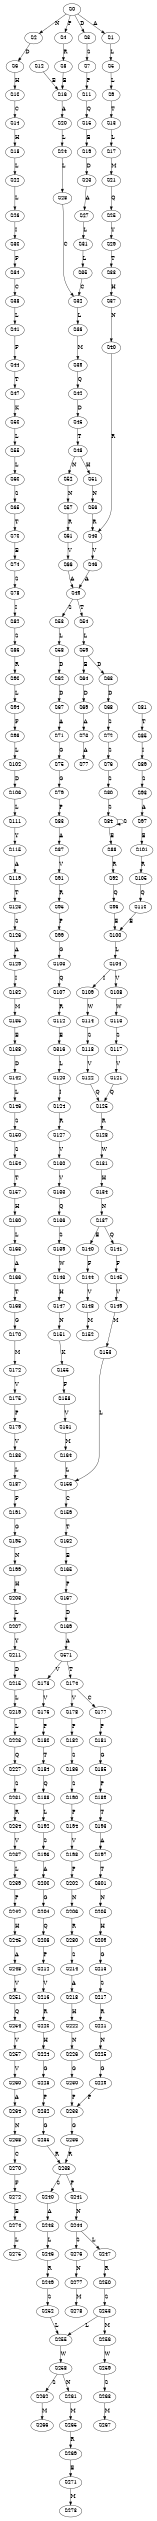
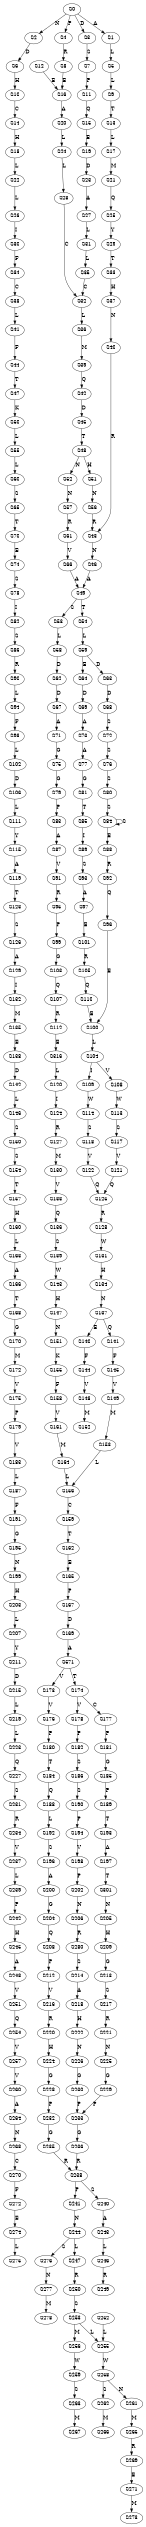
  strict digraph {
    S0
    S1
    S2
    S3
    S4
    S5
    S6
    S7
    S8
    S9
    S10
    S11
    S16
    S13
    S14
    S15
    S12
    S17
    S18
    S19
    S20
    S21
    S22
    S23
    S24
    S25
    S26
    S27
    S28
    S29
    S30
    S31
    S32
    S33
    S34
    S35
    S36
    S37
    S38
    S39
    S40
    S41
    S42
    S43
    S44
    S45
    S46
    S47
    S48
    S49
    S50
    S51
    S52
    S53
    S54
    S55
    S56
    S57
    S58
    S59
    S60
    S61
    S62
    S63
    S64
    S65
    S66
    S67
    S68
    S69
    S70
    S71
    S72
    S73
    S74
    S75
    S76
    S77
    S78
    S79
    S80
    S81
    S82
    S83
    S84
    S85
    S86
    S87
    S88
    S89
    S90
    S91
    S92
    S93
    S94
    S95
    S96
    S97
    S98
    S99
    S100
    S101
    S102
    S103
    S104
    S105
    S106
    S107
    S108
    S109
    S110
    S111
    S112
    S113
    S114
    S115
    n117 [label=S316]
    S117
    S118
    S119
    S120
    S121
    S122
    S123
    S124
    S125
    S126
    S127
    S128
    S129
    S130
    S131
    S132
    S133
    S134
    S135
    S136
    S137
    S138
    S139
    S140
    S141
    S142
    S143
    S144
    S145
    S146
    S147
    S148
    S149
    S150
    S151
    S152
    S153
    S154
    S155
    S156
    S157
    S158
    S159
    S160
    S161
    S162
    S163
    S164
    S165
    S166
    S167
    S168
    S169
    S170
    n172 [label=S571]
    S172
    S173
    S174
    S175
    S176
    S177
    S178
    S179
    S180
    S181
    S182
    S183
    S184
    S185
    S186
    S187
    S188
    S189
    S190
    S191
    S192
    S193
    S194
    S195
    S196
    S197
    S198
    S199
    S200
    n202 [label=S301]
    S202
    S203
    S204
    S205
    S206
    S207
    S208
    S209
    n211 [label=S280]
    S211
    S212
    S213
    S214
    S215
    S216
    S217
    S218
    S219
    S220
    S221
    S222
    S223
    S224
    S225
    S226
    S227
    S228
    S229
    S230
    S231
    S232
    S233
    S234
    S235
    S236
    S237
    S238
    S239
    S240
    S241
    S242
    S243
    S244
    S245
    S246
    S247
    S276
    S248
    S249
    S250
    S251
    S252
    S253
    S254
    S255
    S256
    S257
    S258
    S259
    S260
    S261
    S262
    S263
    S264
    S265
    S266
    S267
    S268
    S269
    S270
    S271
    S272
    S273
    S274
    S275
    S277
    S278
    S0 -> S1 [label=A]
    S0 -> S2 [label=N]
    S0 -> S3 [label=D]
    S0 -> S4 [label=P]
    S1 -> S5 [label=L]
    S2 -> S6 [label=D]
    S3 -> S7 [label=S]
    S4 -> S8 [label=R]
    S5 -> S9 [label=L]
    S6 -> S10 [label=H]
    S7 -> S11 [label=P]
    S8 -> S16 [label=E]
    S9 -> S13 [label=T]
    S10 -> S14 [label=C]
    S11 -> S15 [label=Q]
    S16 -> S20 [label=A]
    S13 -> S17 [label=L]
    S14 -> S18 [label=H]
    S15 -> S19 [label=E]
    S12 -> S16 [label=E]
    S17 -> S21 [label=M]
    S18 -> S22 [label=L]
    S19 -> S23 [label=D]
    S20 -> S24 [label=L]
    S21 -> S25 [label=Q]
    S22 -> S26 [label=L]
    S23 -> S27 [label=A]
    S24 -> S28 [label=L]
    S25 -> S29 [label=Y]
    S26 -> S30 [label=I]
    S27 -> S31 [label=L]
    S28 -> S32 [label=C]
    S29 -> S33 [label=T]
    S30 -> S34 [label=F]
    S31 -> S35 [label=L]
    S32 -> S36 [label=L]
    S33 -> S37 [label=H]
    S34 -> S38 [label=C]
    S35 -> S32 [label=C]
    S36 -> S39 [label=M]
    S37 -> S40 [label=N]
    S38 -> S41 [label=L]
    S39 -> S42 [label=Q]
    S40 -> S43 [label=R]
    S41 -> S44 [label=F]
    S42 -> S45 [label=D]
-   S43 -> S46 [label=V]
+   S43 -> S46 [label=N]
    S44 -> S47 [label=T]
    S45 -> S48 [label=T]
    S46 -> S49 [label=A]
    S47 -> S50 [label=K]
    S48 -> S51 [label=H]
    S48 -> S52 [label=N]
    S49 -> S53 [label=S]
    S49 -> S54 [label=T]
    S50 -> S55 [label=L]
    S51 -> S56 [label=N]
    S52 -> S57 [label=N]
    S53 -> S58 [label=L]
    S54 -> S59 [label=L]
    S55 -> S60 [label=L]
    S56 -> S43 [label=R]
    S57 -> S61 [label=R]
    S58 -> S62 [label=D]
    S59 -> S63 [label=D]
    S59 -> S64 [label=E]
    S60 -> S65 [label=S]
    S61 -> S66 [label=V]
    S62 -> S67 [label=D]
    S63 -> S68 [label=D]
    S64 -> S69 [label=D]
    S65 -> S70 [label=T]
    S66 -> S49 [label=A]
    S67 -> S71 [label=A]
    S68 -> S72 [label=S]
    S69 -> S73 [label=A]
    S70 -> S74 [label=E]
    S71 -> S75 [label=G]
    S72 -> S76 [label=S]
    S73 -> S77 [label=A]
    S74 -> S78 [label=S]
    S75 -> S79 [label=G]
    S76 -> S80 [label=S]
+   S77 -> S81 [label=G]
    S78 -> S82 [label=I]
    S79 -> S83 [label=P]
    S80 -> S84 [label=S]
    S81 -> S85 [label=T]
    S82 -> S86 [label=S]
    S83 -> S87 [label=A]
    S84 -> S84 [label=S]
    S84 -> S88 [label=E]
    S85 -> S89 [label=I]
    S86 -> S90 [label=R]
    S87 -> S91 [label=V]
    S88 -> S92 [label=R]
    S89 -> S93 [label=S]
    S90 -> S94 [label=L]
    S91 -> S95 [label=R]
    S92 -> S96 [label=Q]
    S93 -> S97 [label=A]
    S94 -> S98 [label=F]
    S95 -> S99 [label=P]
    S96 -> S100 [label=E]
    S97 -> S101 [label=E]
    S98 -> S102 [label=L]
    S99 -> S103 [label=G]
    S100 -> S104 [label=L]
    S101 -> S105 [label=R]
    S102 -> S106 [label=D]
    S103 -> S107 [label=Q]
    S104 -> S108 [label=V]
    S104 -> S109 [label=I]
    S105 -> S110 [label=Q]
    S106 -> S111 [label=L]
    S107 -> S112 [label=R]
    S108 -> S113 [label=W]
    S109 -> S114 [label=W]
    S110 -> S100 [label=E]
    S111 -> S115 [label=Y]
    S112 -> n117 [label=E]
    S113 -> S117 [label=S]
    S114 -> S118 [label=S]
    S115 -> S119 [label=A]
    n117 -> S120 [label=L]
    S117 -> S121 [label=V]
    S118 -> S122 [label=V]
    S119 -> S123 [label=T]
    S120 -> S124 [label=I]
    S121 -> S125 [label=Q]
    S122 -> S125 [label=Q]
    S123 -> S126 [label=S]
    S124 -> S127 [label=R]
    S125 -> S128 [label=R]
    S126 -> S129 [label=A]
-   S127 -> S130 [label=V]
+   S127 -> S130 [label=M]
    S128 -> S131 [label=W]
    S129 -> S132 [label=I]
    S130 -> S133 [label=V]
    S131 -> S134 [label=H]
    S132 -> S135 [label=M]
    S133 -> S136 [label=Q]
    S134 -> S137 [label=N]
    S135 -> S138 [label=E]
    S136 -> S139 [label=S]
    S137 -> S140 [label=E]
    S137 -> S141 [label=Q]
    S138 -> S142 [label=D]
    S139 -> S143 [label=W]
    S140 -> S144 [label=F]
    S141 -> S145 [label=F]
    S142 -> S146 [label=L]
    S143 -> S147 [label=H]
    S144 -> S148 [label=V]
    S145 -> S149 [label=V]
    S146 -> S150 [label=S]
    S147 -> S151 [label=N]
    S148 -> S152 [label=M]
    S149 -> S153 [label=M]
    S150 -> S154 [label=S]
    S151 -> S155 [label=K]
    S153 -> S156 [label=L]
    S154 -> S157 [label=T]
    S155 -> S158 [label=F]
    S156 -> S159 [label=C]
    S157 -> S160 [label=H]
    S158 -> S161 [label=V]
    S159 -> S162 [label=T]
    S160 -> S163 [label=L]
    S161 -> S164 [label=M]
    S162 -> S165 [label=E]
    S163 -> S166 [label=A]
    S164 -> S156 [label=L]
    S165 -> S167 [label=P]
    S166 -> S168 [label=T]
    S167 -> S169 [label=D]
    S168 -> S170 [label=G]
    S169 -> n172 [label=A]
    S170 -> S172 [label=M]
    n172 -> S173 [label=V]
    n172 -> S174 [label=T]
    S172 -> S175 [label=V]
    S173 -> S176 [label=V]
    S174 -> S177 [label=C]
    S174 -> S178 [label=V]
    S175 -> S179 [label=P]
    S176 -> S180 [label=P]
    S177 -> S181 [label=P]
    S178 -> S182 [label=P]
    S179 -> S183 [label=V]
    S180 -> S184 [label=T]
    S181 -> S185 [label=G]
    S182 -> S186 [label=S]
    S183 -> S187 [label=L]
    S184 -> S188 [label=Q]
    S185 -> S189 [label=P]
    S186 -> S190 [label=S]
    S187 -> S191 [label=F]
    S188 -> S192 [label=L]
    S189 -> S193 [label=T]
    S190 -> S194 [label=P]
    S191 -> S195 [label=G]
    S192 -> S196 [label=S]
    S193 -> S197 [label=A]
    S194 -> S198 [label=V]
    S195 -> S199 [label=N]
    S196 -> S200 [label=A]
    S197 -> n202 [label=T]
    S198 -> S202 [label=P]
    S199 -> S203 [label=H]
    S200 -> S204 [label=G]
    n202 -> S205 [label=N]
    S202 -> S206 [label=N]
    S203 -> S207 [label=L]
    S204 -> S208 [label=Q]
    S205 -> S209 [label=H]
    S206 -> n211 [label=R]
    S207 -> S211 [label=Y]
    S208 -> S212 [label=P]
    S209 -> S213 [label=G]
    n211 -> S214 [label=S]
    S211 -> S215 [label=D]
    S212 -> S216 [label=V]
    S213 -> S217 [label=S]
    S214 -> S218 [label=A]
    S215 -> S219 [label=L]
    S216 -> S220 [label=R]
    S217 -> S221 [label=R]
    S218 -> S222 [label=H]
    S219 -> S223 [label=L]
    S220 -> S224 [label=H]
    S221 -> S225 [label=N]
    S222 -> S226 [label=N]
    S223 -> S227 [label=Q]
    S224 -> S228 [label=G]
    S225 -> S229 [label=G]
    S226 -> S230 [label=G]
    S227 -> S231 [label=S]
    S228 -> S232 [label=P]
    S229 -> S233 [label=P]
    S230 -> S233 [label=P]
    S231 -> S234 [label=R]
    S232 -> S235 [label=G]
    S233 -> S236 [label=G]
    S234 -> S237 [label=V]
    S235 -> S238 [label=R]
    S236 -> S238 [label=R]
    S237 -> S239 [label=L]
    S238 -> S240 [label=S]
    S238 -> S241 [label=P]
    S239 -> S242 [label=P]
    S240 -> S243 [label=A]
    S241 -> S244 [label=N]
    S242 -> S245 [label=H]
    S243 -> S246 [label=L]
    S244 -> S247 [label=L]
    S244 -> S276 [label=S]
    S245 -> S248 [label=A]
    S246 -> S249 [label=R]
    S247 -> S250 [label=R]
    S276 -> S277 [label=N]
    S248 -> S251 [label=V]
-   S249 -> S252 [label=S]
    S250 -> S253 [label=S]
    S251 -> S254 [label=Q]
    S252 -> S255 [label=L]
    S253 -> S255 [label=L]
    S253 -> S256 [label=M]
    S254 -> S257 [label=V]
    S255 -> S258 [label=W]
    S256 -> S259 [label=W]
    S257 -> S260 [label=V]
    S258 -> S261 [label=N]
    S258 -> S262 [label=S]
    S259 -> S263 [label=S]
    S260 -> S264 [label=A]
    S261 -> S265 [label=M]
    S262 -> S266 [label=M]
    S263 -> S267 [label=M]
    S264 -> S268 [label=N]
    S265 -> S269 [label=R]
    S268 -> S270 [label=C]
    S269 -> S271 [label=E]
    S270 -> S272 [label=F]
    S271 -> S273 [label=M]
    S272 -> S274 [label=E]
    S274 -> S275 [label=L]
    S277 -> S278 [label=M]
  }
